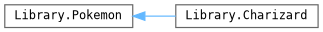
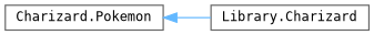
  digraph {
    rankdir=LR
    fontname="DejaVu Sans Mono"
    node [color=grey40 fillcolor=white fontname="DejaVu Sans Mono" fontsize=10 shape=box style=filled]
-   n1 [height=0.2 label="Library.Pokemon" width=0.4]
+   n1 [height=0.2 label="Charizard.Pokemon" width=0.4]
    n2 [height=0.2 label="Library.Charizard" width=0.4]
    n1 -> n2 [color=steelblue1 dir=back fontname="DejaVu Sans Mono" fontsize=10 labelfontname=Helvetica labelfontsize=10 style=solid]
  }
